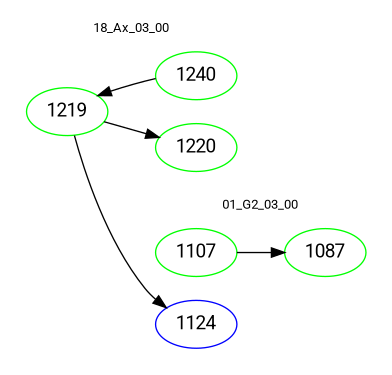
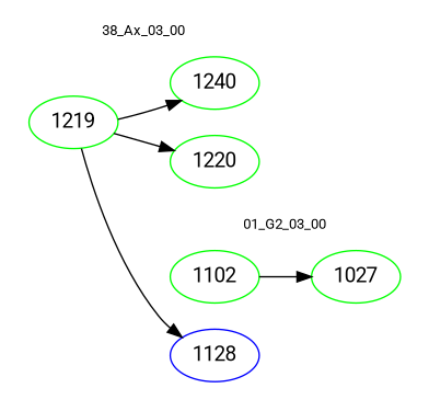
  digraph {
    fontname=Roboto
    rankdir=LR
    node [color=green fontname=Roboto]
    edge [color=black fontname=Roboto]
    n1 [label=1219]
    n2 [label=1220]
    n3 [label=1240]
-   n4 [label=1107]
-   n5 [label=1087]
-   n6 [color=blue label=1124]
+   n4 [label=1102]
+   n5 [label=1027]
+   n6 [color=blue label=1128]
    subgraph cluster_1 {
      color=white
      fontsize=10
-     label="18_Ax_03_00"
+     label="38_Ax_03_00"
      n1
      n2
      n3
    }
    subgraph cluster_2 {
      color=white
      fontsize=10
      label="01_G2_03_00"
      n4
      n5
      n6
    }
    n1 -> n2
-   n3 -> n1
+   n1 -> n3
    n1 -> n6
    n4 -> n5
  }
